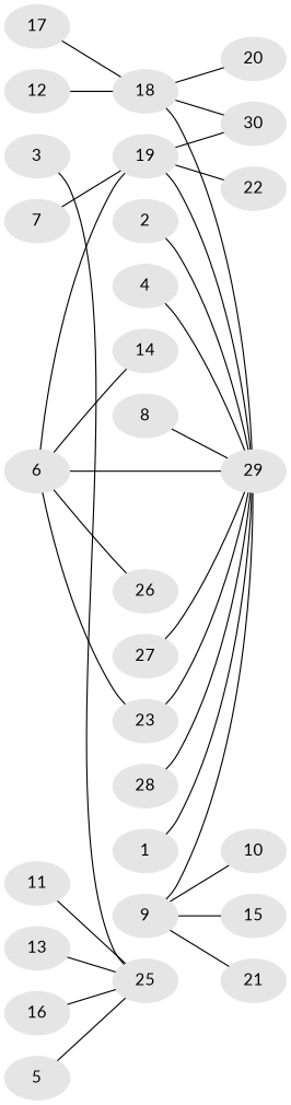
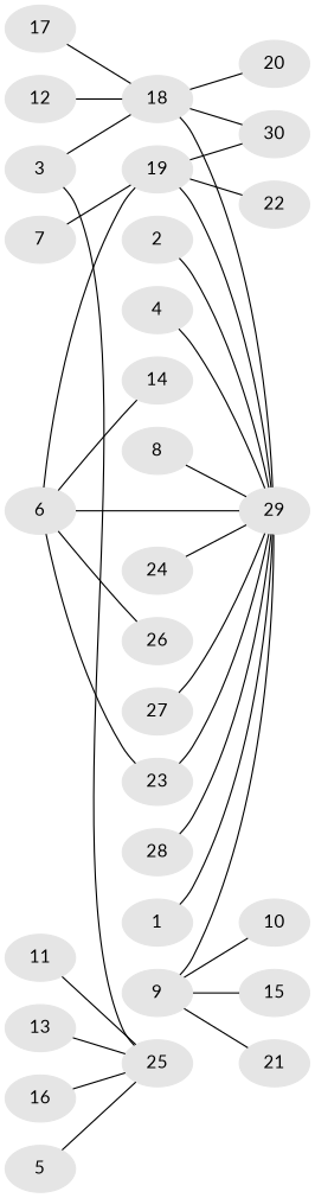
  graph {
    fontname=Lato
    rankdir=LR
    node [color=gray90 fontname=Lato style=filled]
    edge [fontname=Lato weight=1.0]
    1
    29
    2
    3
    18
    25
    20
    30
    4
    5
    9
    10
    15
    21
    6
    14
    19
    23
    26
    22
    7
    8
    11
    12
    13
    16
    17
+   24
    27
    28
    1 -- 29
    2 -- 29
+   3 -- 18
    3 -- 25
    18 -- 29
    18 -- 20
    18 -- 30
    4 -- 29
    5 -- 25
    9 -- 29
    9 -- 10
    9 -- 15
    9 -- 21
    6 -- 29
    6 -- 14
    6 -- 19
    6 -- 23
    6 -- 26
    19 -- 29 [weight=3.0]
    19 -- 30
    19 -- 22
    23 -- 29
    7 -- 19
    8 -- 29
    11 -- 25
    12 -- 18
    13 -- 25
    16 -- 25
    17 -- 18
+   24 -- 29
    27 -- 29
    28 -- 29 [weight=2.0]
  }
